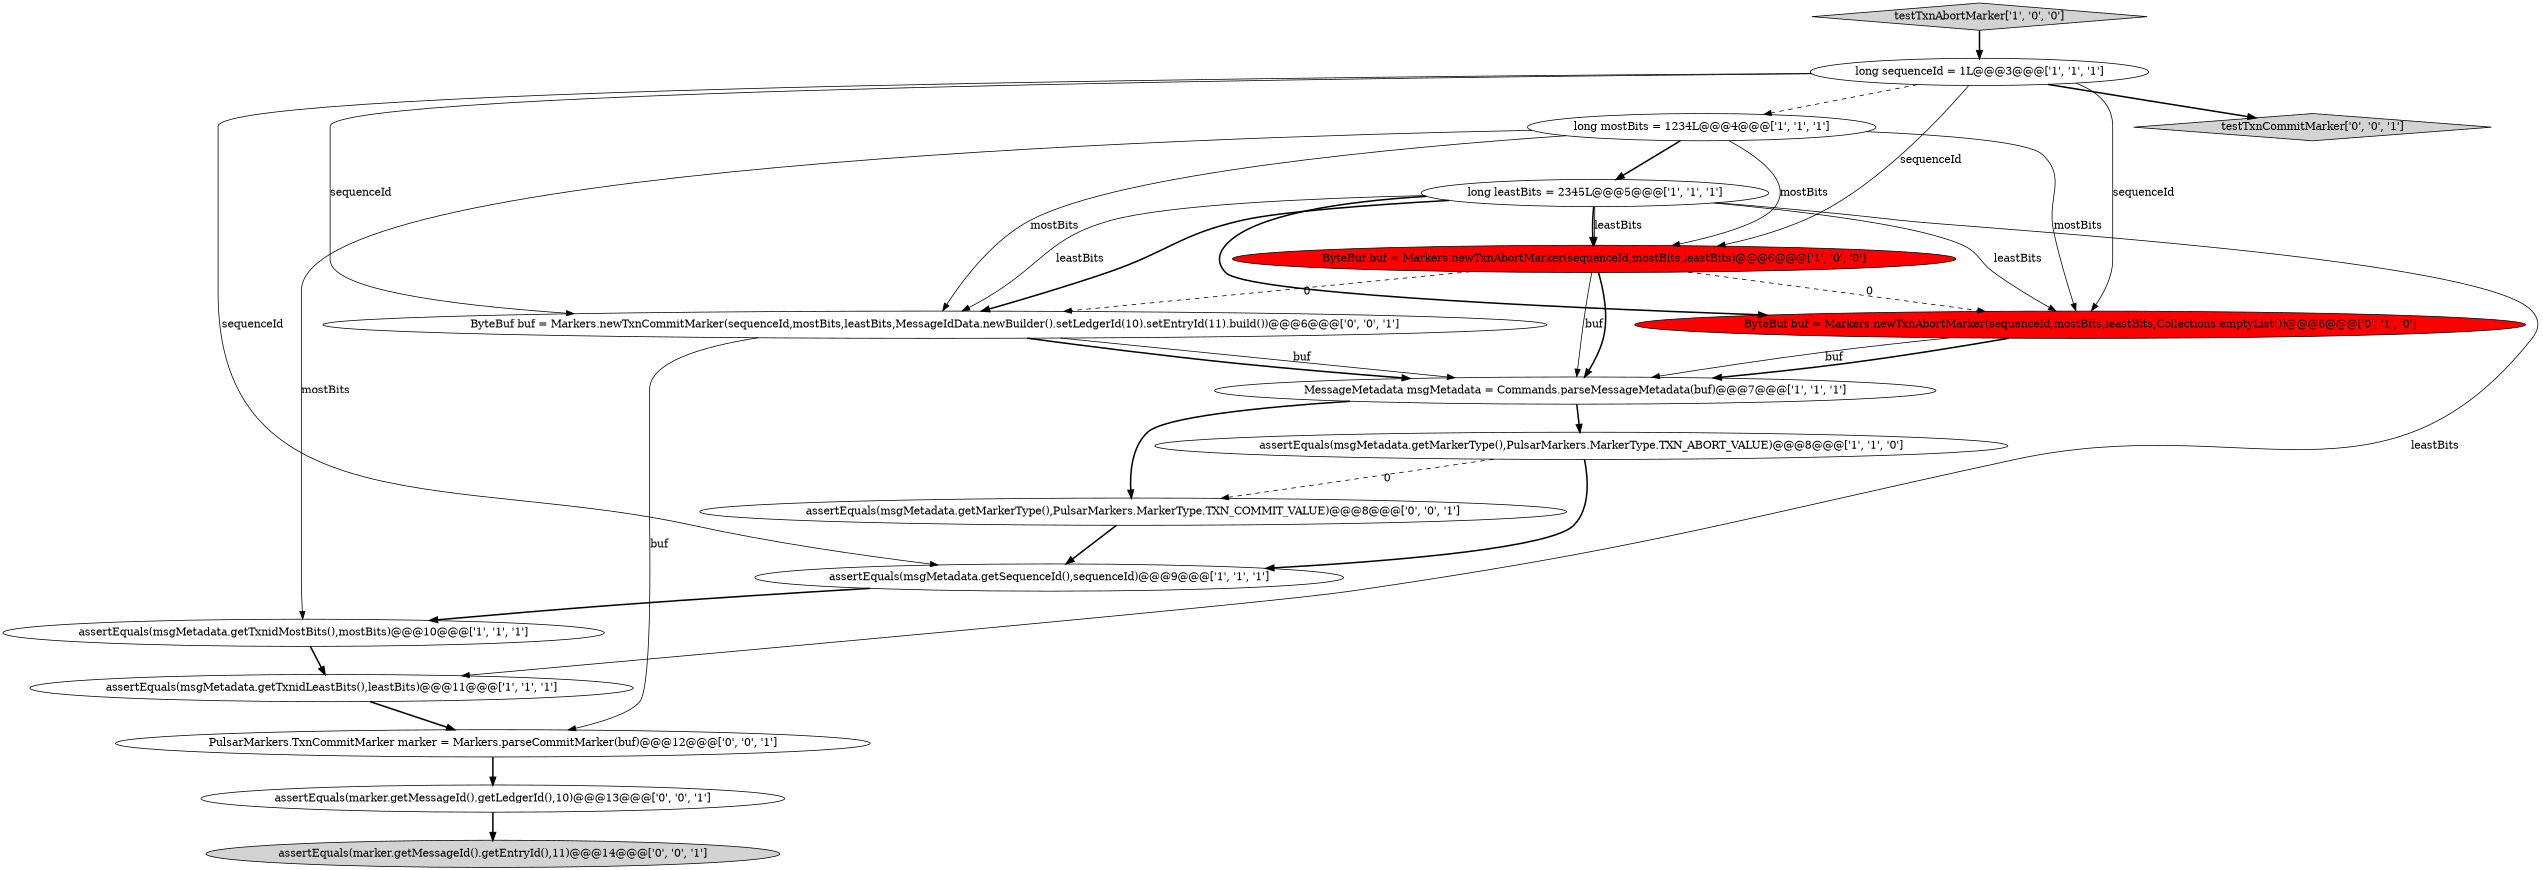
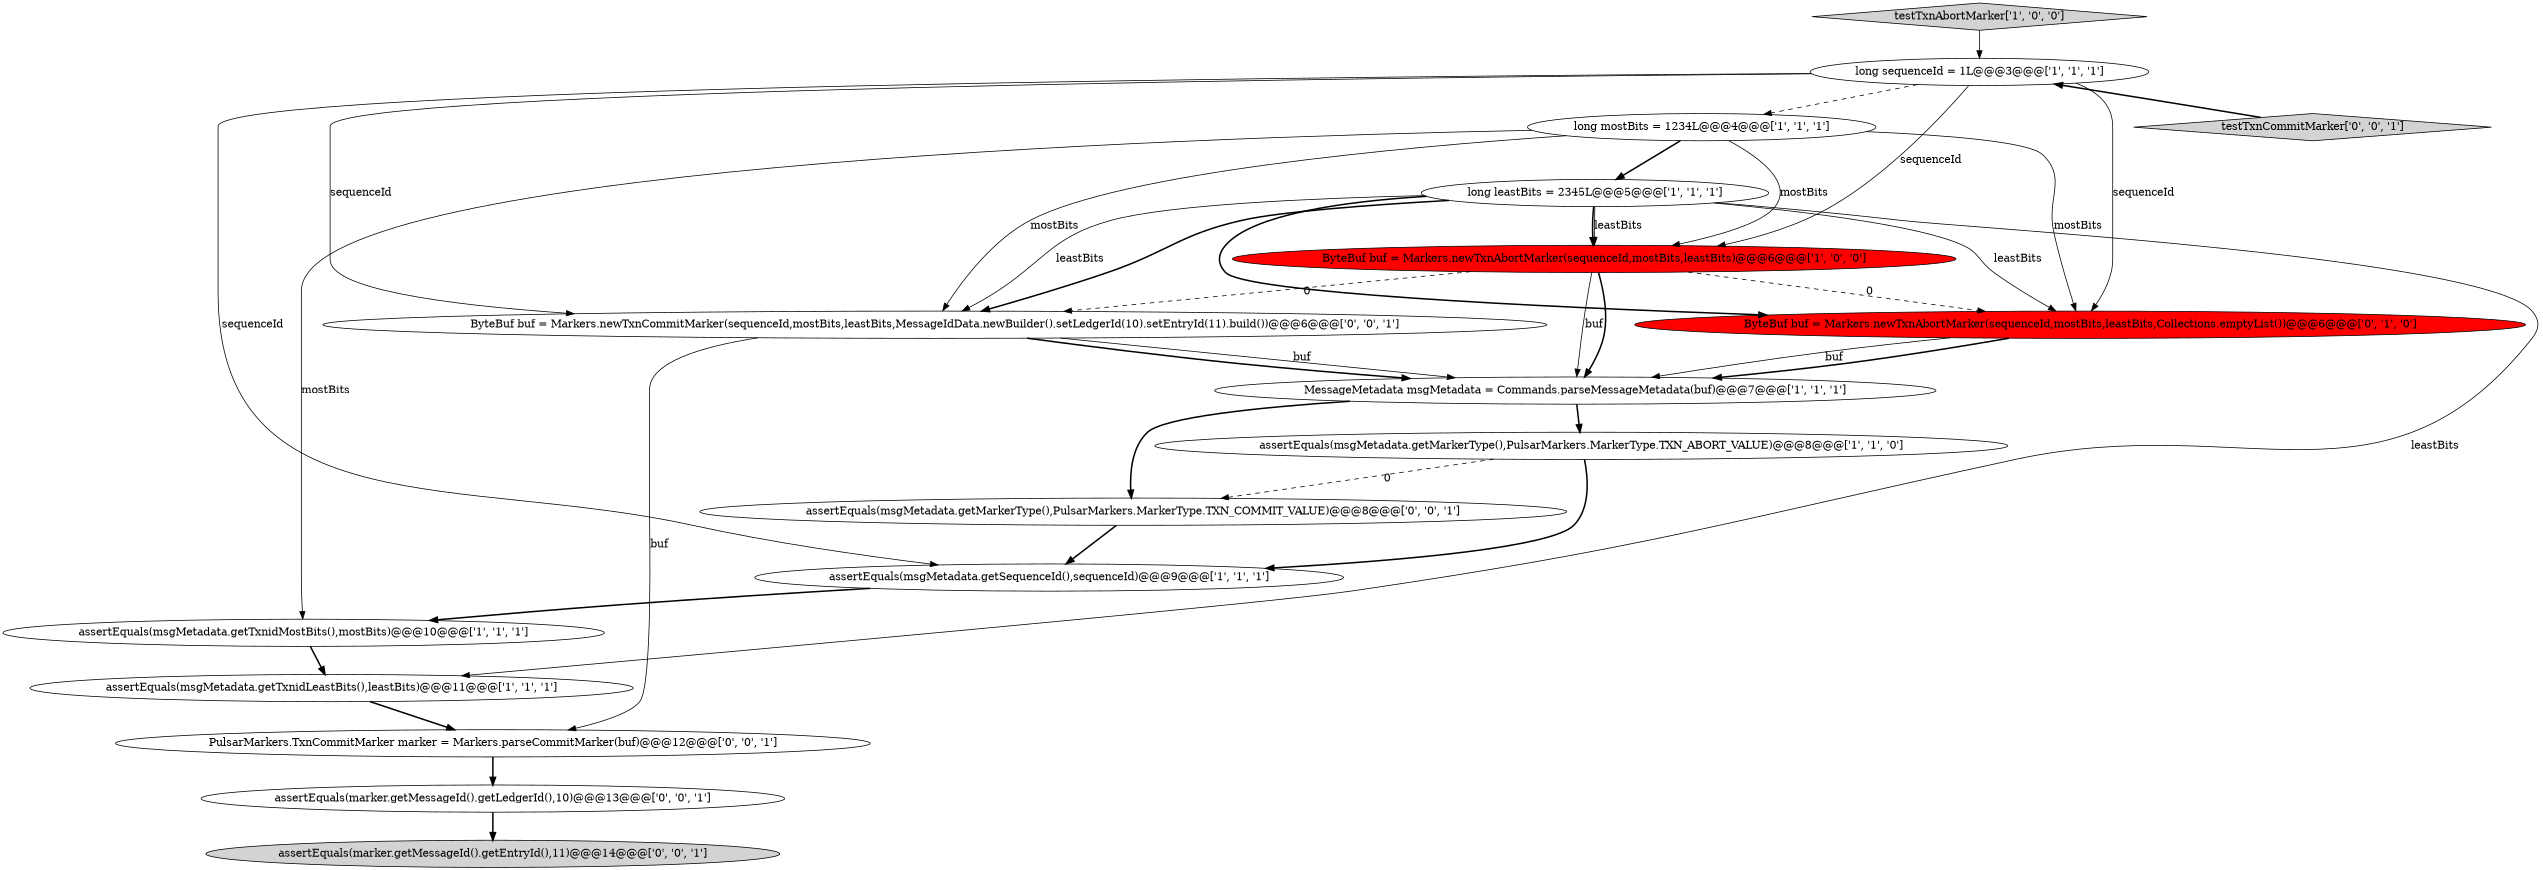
  digraph {
    node [fillcolor=white shape=ellipse style=filled]
    edge [style=bold]
    n1 [label="PulsarMarkers.TxnCommitMarker marker = Markers.parseCommitMarker(buf)@@@12@@@['0', '0', '1']"]
    n2 [label="assertEquals(marker.getMessageId().getLedgerId(),10)@@@13@@@['0', '0', '1']"]
    n3 [fillcolor=lightgray label="assertEquals(marker.getMessageId().getEntryId(),11)@@@14@@@['0', '0', '1']"]
    n4 [label="assertEquals(msgMetadata.getMarkerType(),PulsarMarkers.MarkerType.TXN_ABORT_VALUE)@@@8@@@['1', '1', '0']"]
    n5 [label="assertEquals(msgMetadata.getMarkerType(),PulsarMarkers.MarkerType.TXN_COMMIT_VALUE)@@@8@@@['0', '0', '1']"]
    n6 [label="assertEquals(msgMetadata.getSequenceId(),sequenceId)@@@9@@@['1', '1', '1']"]
    n7 [label="assertEquals(msgMetadata.getTxnidMostBits(),mostBits)@@@10@@@['1', '1', '1']"]
    n8 [fillcolor=lightgray label="testTxnAbortMarker['1', '0', '0']" shape=diamond]
    n9 [label="long sequenceId = 1L@@@3@@@['1', '1', '1']"]
    n10 [fillcolor=red label="ByteBuf buf = Markers.newTxnAbortMarker(sequenceId,mostBits,leastBits,Collections.emptyList())@@@6@@@['0', '1', '0']"]
    n11 [label="long mostBits = 1234L@@@4@@@['1', '1', '1']"]
    n12 [label="ByteBuf buf = Markers.newTxnCommitMarker(sequenceId,mostBits,leastBits,MessageIdData.newBuilder().setLedgerId(10).setEntryId(11).build())@@@6@@@['0', '0', '1']"]
    n13 [fillcolor=red label="ByteBuf buf = Markers.newTxnAbortMarker(sequenceId,mostBits,leastBits)@@@6@@@['1', '0', '0']"]
    n14 [label="MessageMetadata msgMetadata = Commands.parseMessageMetadata(buf)@@@7@@@['1', '1', '1']"]
    n15 [label="assertEquals(msgMetadata.getTxnidLeastBits(),leastBits)@@@11@@@['1', '1', '1']"]
    n16 [label="long leastBits = 2345L@@@5@@@['1', '1', '1']"]
    n17 [fillcolor=lightgray label="testTxnCommitMarker['0', '0', '1']" shape=diamond]
    n1 -> n2
    n2 -> n3
    n4 -> n5 [label=0 style=dashed]
    n4 -> n6
    n5 -> n6
    n6 -> n7
    n7 -> n15
-   n8 -> n9
+   n8 -> n9 [style=solid]
    n9 -> n6 [label=sequenceId style=solid]
    n9 -> n10 [label=sequenceId style=solid]
    n9 -> n11 [style=dashed]
    n9 -> n12 [label=sequenceId style=solid]
    n9 -> n13 [label=sequenceId style=solid]
    n10 -> n14
    n10 -> n14 [label=buf style=solid]
    n11 -> n7 [label=mostBits style=solid]
    n11 -> n10 [label=mostBits style=solid]
    n11 -> n12 [label=mostBits style=solid]
    n11 -> n13 [label=mostBits style=solid]
    n11 -> n16
    n12 -> n1 [label=buf style=solid]
    n12 -> n14
    n12 -> n14 [label=buf style=solid]
    n13 -> n10 [label=0 style=dashed]
    n13 -> n12 [label=0 style=dashed]
    n13 -> n14 [label=buf style=solid]
    n13 -> n14
    n14 -> n4
    n14 -> n5
    n15 -> n1
    n16 -> n10
    n16 -> n10 [label=leastBits style=solid]
    n16 -> n12 [label=leastBits style=solid]
    n16 -> n12
    n16 -> n13 [label=leastBits style=solid]
    n16 -> n13
    n16 -> n15 [label=leastBits style=solid]
-   n9 -> n17
+   n17 -> n9
  }
